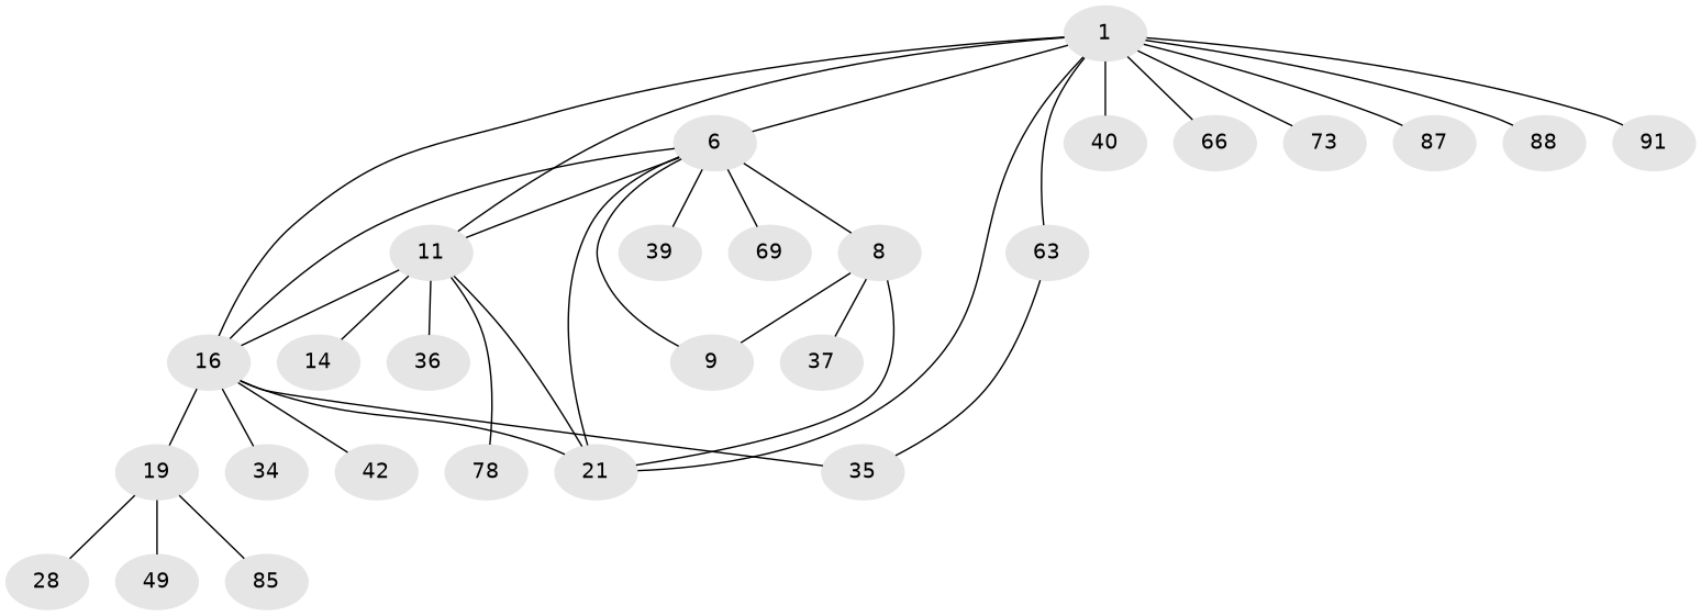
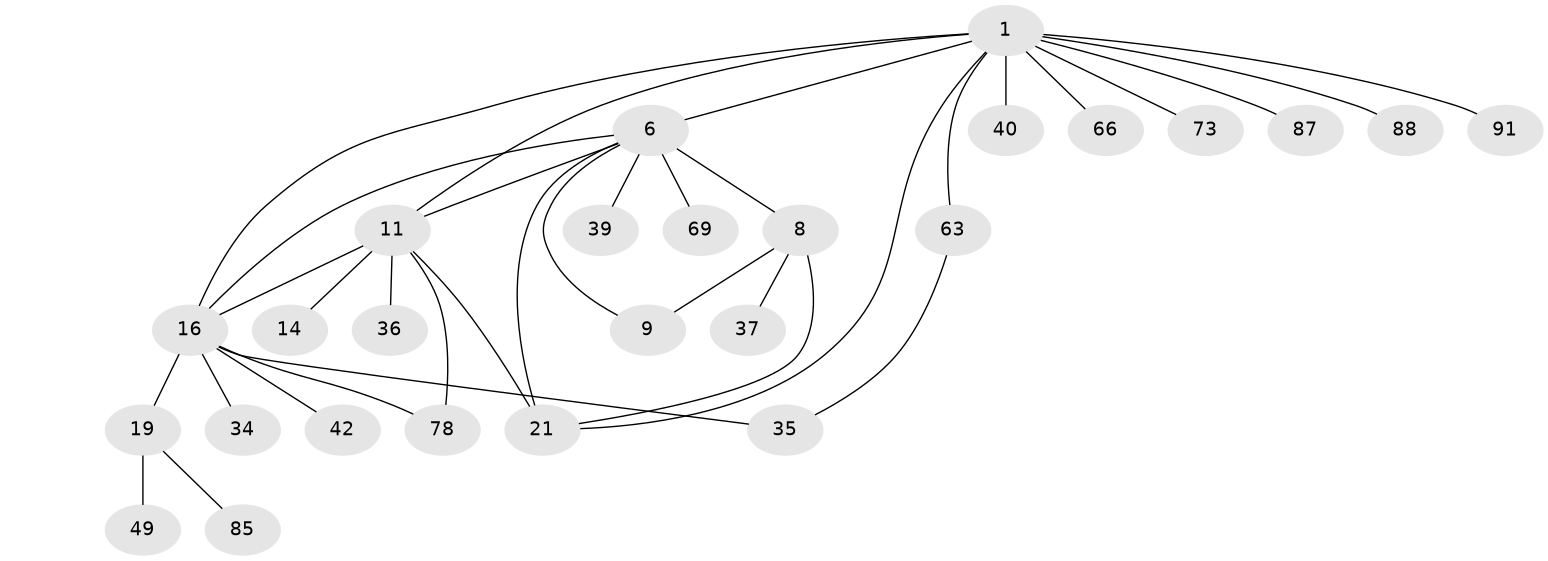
  graph {
    fontname="DejaVu Sans"
    node [color=gray90 fontname="DejaVu Sans" style=filled]
    edge [fontname="DejaVu Sans"]
    1 [super="+2+55+89+98+32+4"]
    6 [super="+7"]
    11 [super="+12+68+86+54+13+33"]
    16 [super="+17+60+67+77+90+92"]
    21 [super="+56+22+51+23+72+65"]
    40
    63 [super="+80"]
    66
    73
    87
    88
    91
    8 [super="+10"]
    9
    39 [super="+41"]
    69
    14 [super="+71+46+38"]
    36
    78
    35 [super="+82"]
    19
    34
    42 [super="+96"]
    37
-   28
    49
    85
    1 -- 6
    1 -- 11
    1 -- 16
    1 -- 21
    1 -- 40
    1 -- 63
    1 -- 66
    1 -- 73
    1 -- 87
    1 -- 88
    1 -- 91
    6 -- 11
    6 -- 16
    6 -- 21
    6 -- 8 [weight=4]
    6 -- 9 [weight=2]
    6 -- 39
    6 -- 69
    11 -- 16
    11 -- 21 [weight=3]
    11 -- 14 [weight=4]
    11 -- 36
    11 -- 78
-   16 -- 21 [weight=2]
+   16 -- 78 [weight=2]
    16 -- 35
    16 -- 19 [weight=4]
    16 -- 34
    16 -- 42
    63 -- 35
    8 -- 21 [weight=2]
    8 -- 9 [weight=2]
    8 -- 37
-   19 -- 28
    19 -- 49
    19 -- 85
  }
